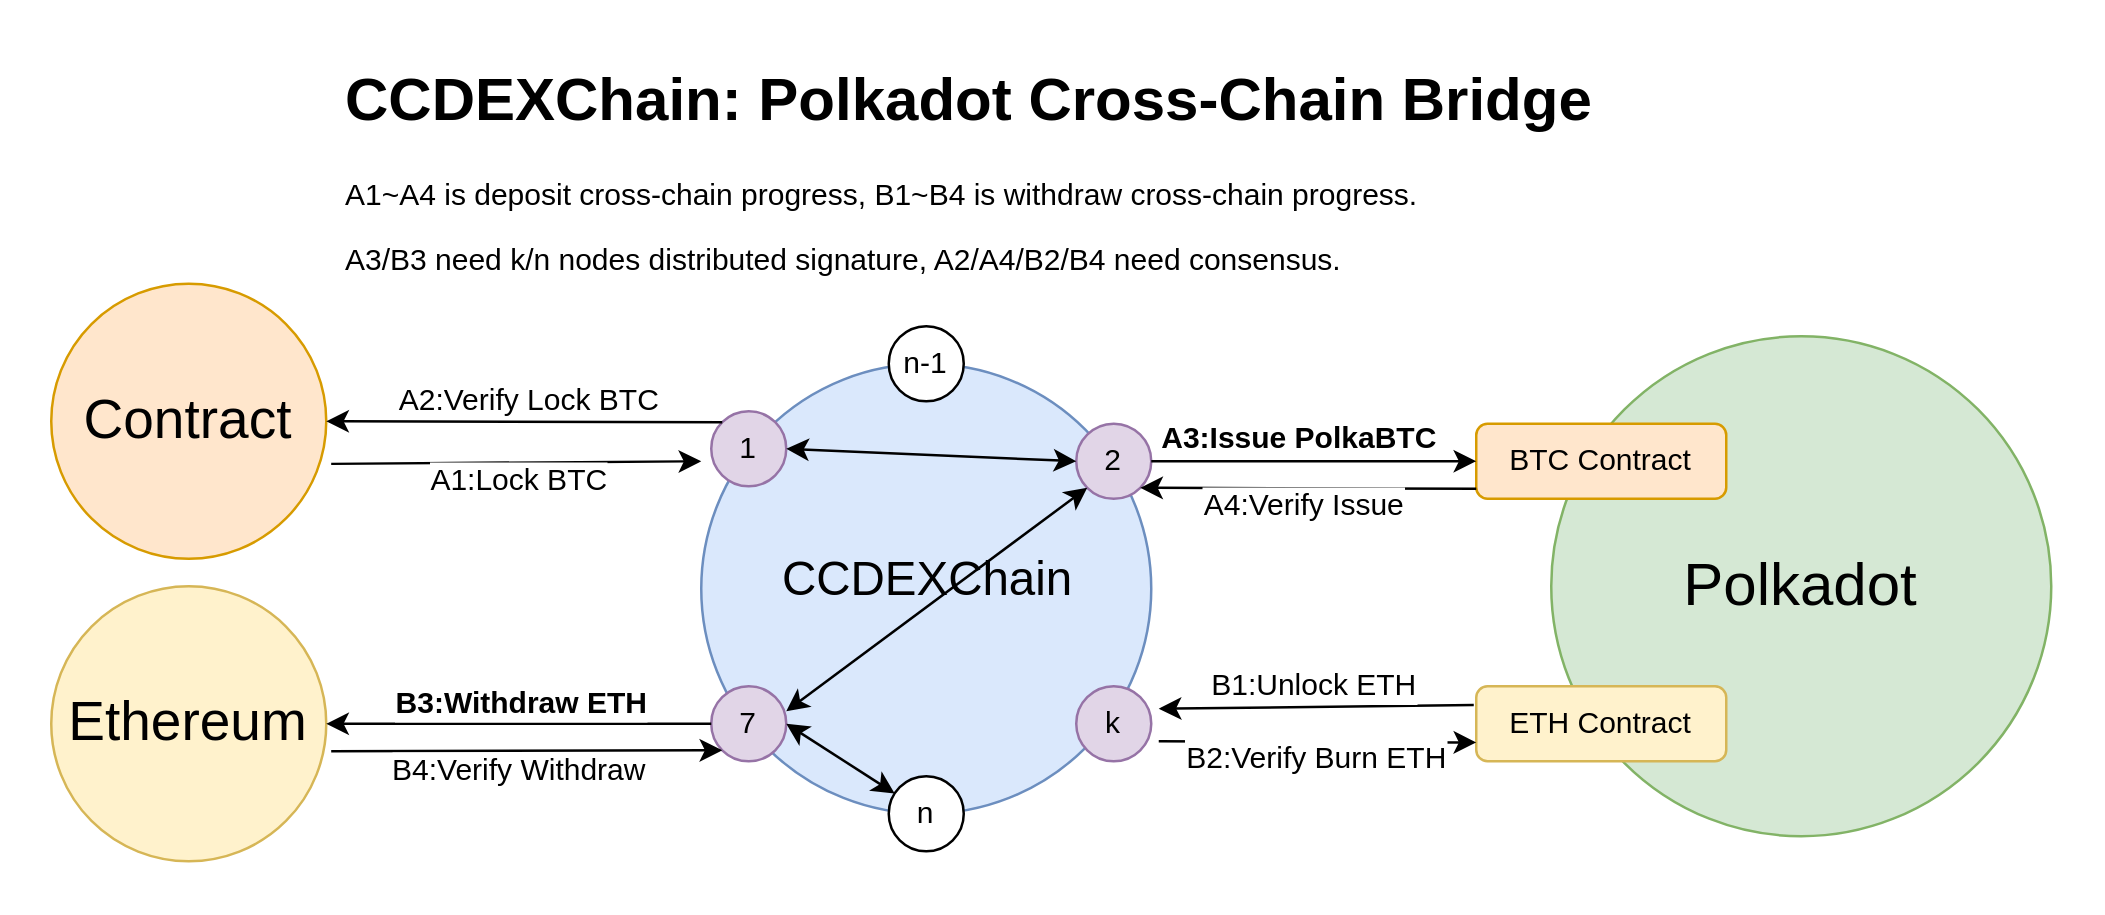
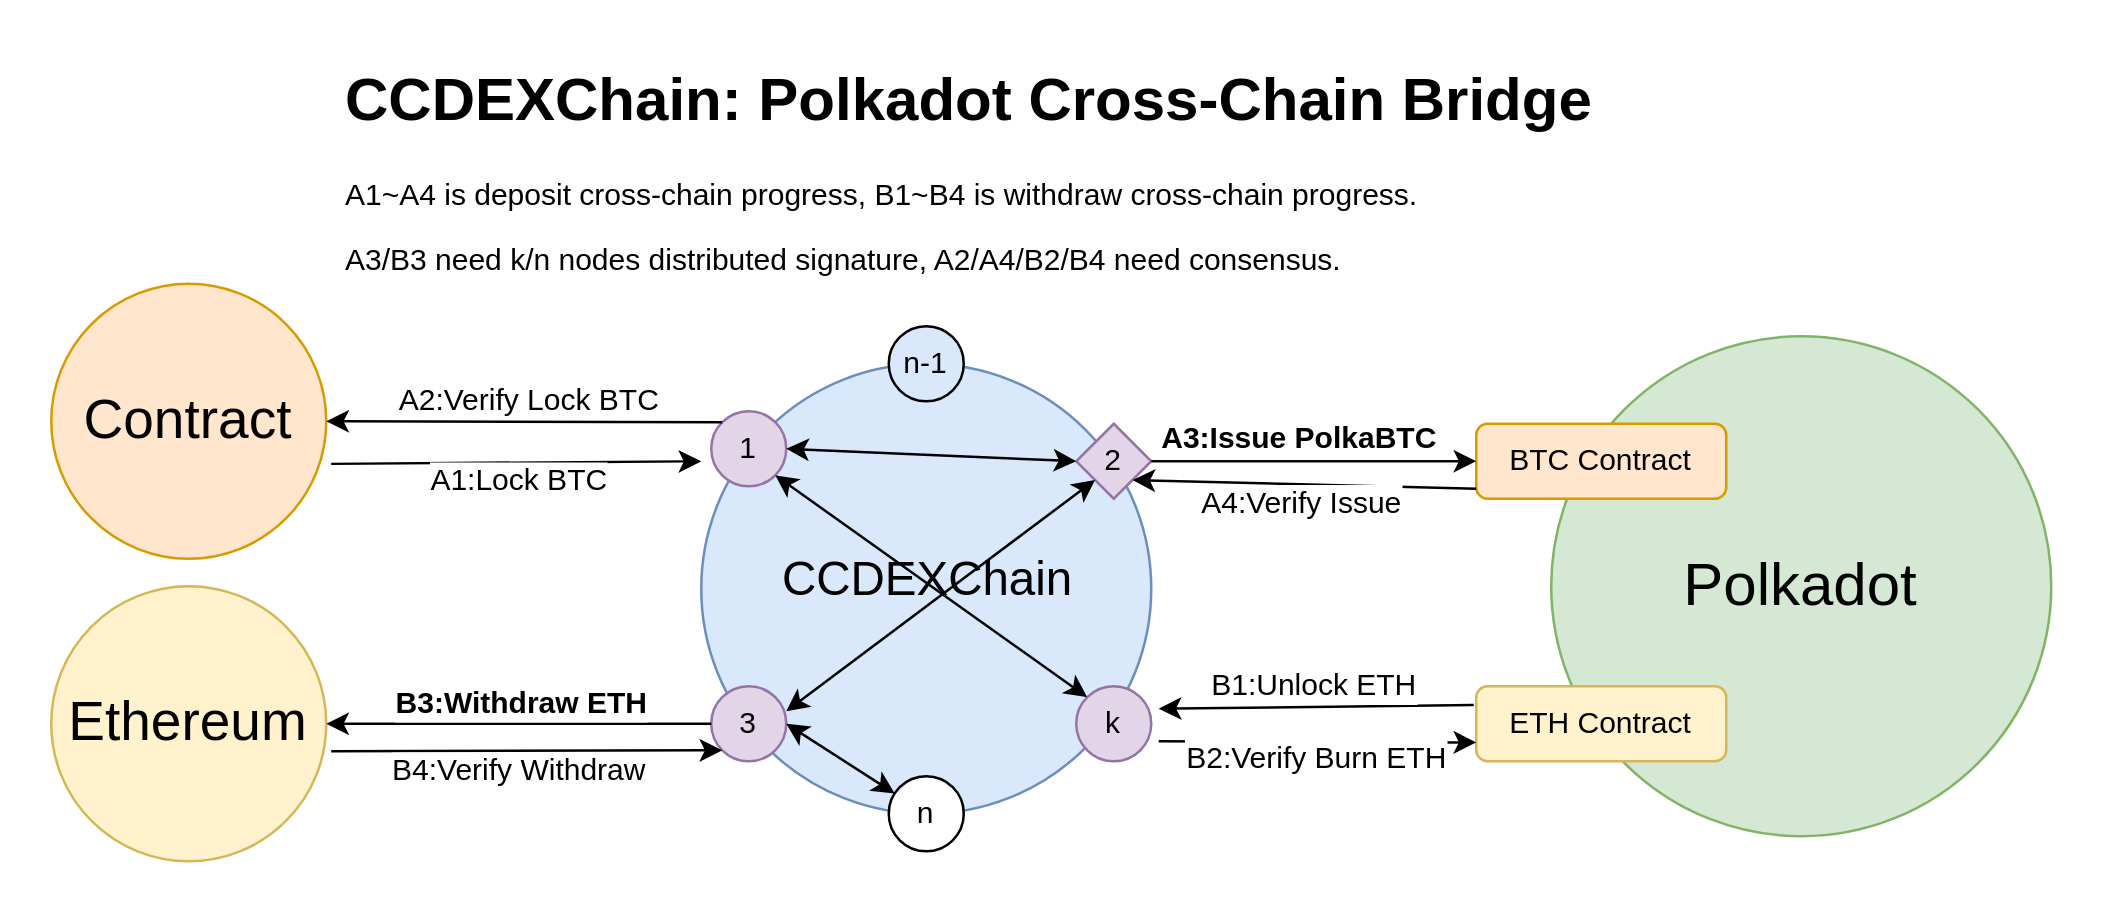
  <mxCell id="0" />
  <mxCell id="1" parent="0" />
  <mxCell id="2" value="&lt;font style=&quot;font-size: 22px&quot;&gt;Contract&lt;/font&gt;" style="ellipse;whiteSpace=wrap;html=1;aspect=fixed;fillColor=#ffe6cc;strokeColor=#d79b00;" vertex="1" parent="1"><mxGeometry x="20" y="113" width="110" height="110" as="geometry" /></mxCell>
  <mxCell id="3" value="&lt;font style=&quot;font-size: 22px&quot;&gt;Ethereum&lt;/font&gt;" style="ellipse;whiteSpace=wrap;html=1;aspect=fixed;fillColor=#fff2cc;strokeColor=#d6b656;" vertex="1" parent="1"><mxGeometry x="20" y="234" width="110" height="110" as="geometry" /></mxCell>
  <mxCell id="4" value="&lt;font style=&quot;font-size: 24px&quot;&gt;Polkadot&lt;/font&gt;" style="ellipse;whiteSpace=wrap;html=1;aspect=fixed;fillColor=#d5e8d4;strokeColor=#82b366;" vertex="1" parent="1"><mxGeometry x="620" y="134" width="200" height="200" as="geometry" /></mxCell>
  <mxCell id="5" value="BTC Contract" style="rounded=1;whiteSpace=wrap;html=1;fillColor=#ffe6cc;strokeColor=#d79b00;" vertex="1" parent="1"><mxGeometry x="590" y="169" width="100" height="30" as="geometry" /></mxCell>
  <mxCell id="6" value="ETH Contract" style="rounded=1;whiteSpace=wrap;html=1;fillColor=#fff2cc;strokeColor=#d6b656;" vertex="1" parent="1"><mxGeometry x="590" y="274" width="100" height="30" as="geometry" /></mxCell>
  <mxCell id="7" value="&lt;font style=&quot;font-size: 19px&quot;&gt;&amp;nbsp; &amp;nbsp; &amp;nbsp;&lt;br&gt;&amp;nbsp; &amp;nbsp; &amp;nbsp; CCDEXChain&lt;/font&gt;&amp;nbsp; &amp;nbsp; &amp;nbsp; &amp;nbsp; &amp;nbsp; &amp;nbsp; &amp;nbsp; &amp;nbsp; &amp;nbsp; &amp;nbsp;&amp;nbsp;&lt;br&gt;&amp;nbsp;" style="ellipse;whiteSpace=wrap;html=1;aspect=fixed;fillColor=#dae8fc;strokeColor=#6c8ebf;" vertex="1" parent="1"><mxGeometry x="280" y="145" width="180" height="180" as="geometry" /></mxCell>
  <mxCell id="8" value="1" style="ellipse;whiteSpace=wrap;html=1;aspect=fixed;fillColor=#e1d5e7;strokeColor=#9673a6;" vertex="1" parent="1"><mxGeometry x="284" y="164" width="30" height="30" as="geometry" /></mxCell>
- <mxCell id="9" value="7" style="ellipse;whiteSpace=wrap;html=1;aspect=fixed;fillColor=#e1d5e7;strokeColor=#9673a6;" vertex="1" parent="1"><mxGeometry x="284" y="274" width="30" height="30" as="geometry" /></mxCell>
+ <mxCell id="9" value="3" style="ellipse;whiteSpace=wrap;html=1;aspect=fixed;fillColor=#e1d5e7;strokeColor=#9673a6;" vertex="1" parent="1"><mxGeometry x="284" y="274" width="30" height="30" as="geometry" /></mxCell>
  <mxCell id="10" value="k" style="ellipse;whiteSpace=wrap;html=1;aspect=fixed;fillColor=#e1d5e7;strokeColor=#9673a6;" vertex="1" parent="1"><mxGeometry x="430" y="274" width="30" height="30" as="geometry" /></mxCell>
- <mxCell id="11" value="2" style="ellipse;whiteSpace=wrap;html=1;aspect=fixed;fillColor=#e1d5e7;strokeColor=#9673a6;" vertex="1" parent="1"><mxGeometry x="430" y="169" width="30" height="30" as="geometry" /></mxCell>
+ <mxCell id="11" value="2" style="rhombus;whiteSpace=wrap;html=1;aspect=fixed;fillColor=#e1d5e7;strokeColor=#9673a6;" vertex="1" parent="1"><mxGeometry x="430" y="169" width="30" height="30" as="geometry" /></mxCell>
  <mxCell id="12" value="n" style="ellipse;whiteSpace=wrap;html=1;aspect=fixed;" vertex="1" parent="1"><mxGeometry x="355" y="310" width="30" height="30" as="geometry" /></mxCell>
- <mxCell id="13" value="n-1" style="ellipse;whiteSpace=wrap;html=1;aspect=fixed;" vertex="1" parent="1"><mxGeometry x="355" y="130" width="30" height="30" as="geometry" /></mxCell>
+ <mxCell id="13" value="n-1" style="ellipse;whiteSpace=wrap;html=1;aspect=fixed;fillColor=#dae8fc;" vertex="1" parent="1"><mxGeometry x="355" y="130" width="30" height="30" as="geometry" /></mxCell>
  <mxCell id="14" value="" style="endArrow=classic;startArrow=classic;html=1;entryX=0;entryY=1;entryDx=0;entryDy=0;" edge="1" parent="1" target="11"><mxGeometry width="50" height="50" relative="1" as="geometry"><mxPoint x="314" y="284" as="sourcePoint" /><mxPoint x="364" y="234" as="targetPoint" /></mxGeometry></mxCell>
+ <mxCell id="15" value="" style="endArrow=classic;startArrow=classic;html=1;entryX=0;entryY=0;entryDx=0;entryDy=0;exitX=1;exitY=1;exitDx=0;exitDy=0;" edge="1" parent="1" source="8" target="10"><mxGeometry width="50" height="50" relative="1" as="geometry"><mxPoint x="289" y="235" as="sourcePoint" /><mxPoint x="339" y="185" as="targetPoint" /></mxGeometry></mxCell>
  <mxCell id="16" value="" style="endArrow=classic;startArrow=classic;html=1;entryX=0;entryY=0.5;entryDx=0;entryDy=0;exitX=1;exitY=0.5;exitDx=0;exitDy=0;" edge="1" parent="1" source="8" target="11"><mxGeometry width="50" height="50" relative="1" as="geometry"><mxPoint x="290" y="254" as="sourcePoint" /><mxPoint x="340" y="204" as="targetPoint" /></mxGeometry></mxCell>
  <mxCell id="17" value="" style="endArrow=classic;startArrow=classic;html=1;exitX=1;exitY=0.5;exitDx=0;exitDy=0;" edge="1" parent="1" source="9" target="12"><mxGeometry width="50" height="50" relative="1" as="geometry"><mxPoint x="220" y="344" as="sourcePoint" /><mxPoint x="270" y="294" as="targetPoint" /></mxGeometry></mxCell>
  <mxCell id="18" value="" style="endArrow=classic;html=1;exitX=1.018;exitY=0.655;exitDx=0;exitDy=0;exitPerimeter=0;" edge="1" parent="1" source="2"><mxGeometry width="50" height="50" relative="1" as="geometry"><mxPoint x="170" y="224" as="sourcePoint" /><mxPoint x="280" y="184" as="targetPoint" /></mxGeometry></mxCell>
  <mxCell id="19" value="" style="endArrow=classic;html=1;entryX=1;entryY=0.5;entryDx=0;entryDy=0;exitX=0;exitY=0;exitDx=0;exitDy=0;" edge="1" parent="1" source="8" target="2"><mxGeometry width="50" height="50" relative="1" as="geometry"><mxPoint x="200" y="164" as="sourcePoint" /><mxPoint x="250" y="114" as="targetPoint" /></mxGeometry></mxCell>
  <mxCell id="20" value="A2:Verify Lock BTC" style="text;html=1;resizable=0;points=[];align=center;verticalAlign=middle;labelBackgroundColor=#ffffff;direction=west;rotation=0;" vertex="1" connectable="0" parent="19"><mxGeometry x="0.013" y="1" relative="1" as="geometry"><mxPoint x="2" y="-10" as="offset" /></mxGeometry></mxCell>
  <mxCell id="21" value="A1:Lock BTC" style="text;html=1;resizable=0;points=[];align=center;verticalAlign=middle;labelBackgroundColor=#ffffff;direction=west;rotation=0;" vertex="1" connectable="0" parent="1"><mxGeometry x="190.185" y="193.053" as="geometry"><mxPoint x="16" y="-2" as="offset" /></mxGeometry></mxCell>
  <mxCell id="22" value="" style="endArrow=classic;html=1;entryX=0;entryY=0.5;entryDx=0;entryDy=0;exitX=1;exitY=0.5;exitDx=0;exitDy=0;" edge="1" parent="1" source="11" target="5"><mxGeometry width="50" height="50" relative="1" as="geometry"><mxPoint x="460" y="375" as="sourcePoint" /><mxPoint x="510" y="325" as="targetPoint" /></mxGeometry></mxCell>
  <mxCell id="23" value="&lt;b&gt;A3:Issue PolkaBTC&lt;/b&gt;" style="text;html=1;resizable=0;points=[];align=center;verticalAlign=middle;labelBackgroundColor=#ffffff;" vertex="1" connectable="0" parent="22"><mxGeometry x="-0.108" relative="1" as="geometry"><mxPoint y="-10" as="offset" /></mxGeometry></mxCell>
  <mxCell id="24" value="" style="endArrow=classic;html=1;entryX=1.133;entryY=0.3;entryDx=0;entryDy=0;entryPerimeter=0;exitX=0;exitY=0.25;exitDx=0;exitDy=0;" edge="1" parent="1"><mxGeometry width="50" height="50" relative="1" as="geometry"><mxPoint x="589" y="281.5" as="sourcePoint" /><mxPoint x="462.99" y="283" as="targetPoint" /></mxGeometry></mxCell>
  <mxCell id="25" value="B1:Unlock ETH" style="text;html=1;resizable=0;points=[];align=center;verticalAlign=middle;labelBackgroundColor=#ffffff;" vertex="1" connectable="0" parent="24"><mxGeometry x="0.095" y="-2" relative="1" as="geometry"><mxPoint x="5" y="-7" as="offset" /></mxGeometry></mxCell>
  <mxCell id="26" value="" style="endArrow=classic;html=1;entryX=0;entryY=0.75;entryDx=0;entryDy=0;exitX=1.1;exitY=0.733;exitDx=0;exitDy=0;exitPerimeter=0;" edge="1" parent="1" source="10" target="6"><mxGeometry width="50" height="50" relative="1" as="geometry"><mxPoint x="500" y="350" as="sourcePoint" /><mxPoint x="550" y="300" as="targetPoint" /></mxGeometry></mxCell>
  <mxCell id="27" value="B2:Verify Burn ETH" style="text;html=1;resizable=0;points=[];align=center;verticalAlign=middle;labelBackgroundColor=#ffffff;" vertex="1" connectable="0" parent="26"><mxGeometry x="0.212" y="2" relative="1" as="geometry"><mxPoint x="-15" y="8" as="offset" /></mxGeometry></mxCell>
  <mxCell id="28" value="" style="endArrow=classic;html=1;entryX=1;entryY=0.5;entryDx=0;entryDy=0;exitX=0;exitY=0.5;exitDx=0;exitDy=0;" edge="1" parent="1" source="9" target="3"><mxGeometry width="50" height="50" relative="1" as="geometry"><mxPoint x="210" y="364" as="sourcePoint" /><mxPoint x="260" y="314" as="targetPoint" /></mxGeometry></mxCell>
  <mxCell id="29" value="&lt;b&gt;B3:Withdraw ETH&lt;/b&gt;" style="text;html=1;resizable=0;points=[];align=center;verticalAlign=middle;labelBackgroundColor=#ffffff;" vertex="1" connectable="0" parent="28"><mxGeometry y="-2" relative="1" as="geometry"><mxPoint y="-7" as="offset" /></mxGeometry></mxCell>
  <mxCell id="30" value="" style="endArrow=classic;html=1;exitX=1.018;exitY=0.6;exitDx=0;exitDy=0;exitPerimeter=0;entryX=0;entryY=1;entryDx=0;entryDy=0;" edge="1" parent="1" source="3" target="9"><mxGeometry width="50" height="50" relative="1" as="geometry"><mxPoint x="170" y="364" as="sourcePoint" /><mxPoint x="220" y="314" as="targetPoint" /></mxGeometry></mxCell>
  <mxCell id="31" value="B4:Verify Withdraw" style="text;html=1;resizable=0;points=[];align=center;verticalAlign=middle;labelBackgroundColor=#ffffff;" vertex="1" connectable="0" parent="30"><mxGeometry x="-0.181" y="-1" relative="1" as="geometry"><mxPoint x="11" y="7" as="offset" /></mxGeometry></mxCell>
  <mxCell id="32" value="" style="endArrow=classic;html=1;entryX=1;entryY=1;entryDx=0;entryDy=0;" edge="1" parent="1" target="11"><mxGeometry width="50" height="50" relative="1" as="geometry"><mxPoint x="590" y="195" as="sourcePoint" /><mxPoint x="590" y="214" as="targetPoint" /></mxGeometry></mxCell>
  <mxCell id="33" value="A4:Verify Issue" style="text;html=1;resizable=0;points=[];align=center;verticalAlign=middle;labelBackgroundColor=#ffffff;" vertex="1" connectable="0" parent="32"><mxGeometry x="-0.108" relative="1" as="geometry"><mxPoint x="-10" y="7" as="offset" /></mxGeometry></mxCell>
  <mxCell id="34" value="&lt;h1&gt;CCDEXChain: Polkadot Cross-Chain Bridge&amp;nbsp;&lt;/h1&gt;&lt;p&gt;A1~A4 is deposit cross-chain progress, B1~B4 is withdraw cross-chain progress.&lt;/p&gt;&lt;p&gt;A3/B3 need k/n nodes distributed signature, A2/A4/B2/B4 need consensus.&lt;/p&gt;" style="text;html=1;strokeColor=none;fillColor=none;spacing=5;spacingTop=-20;whiteSpace=wrap;overflow=hidden;rounded=0;" vertex="1" parent="1"><mxGeometry x="133" y="20" width="530" height="100" as="geometry" /></mxCell>
